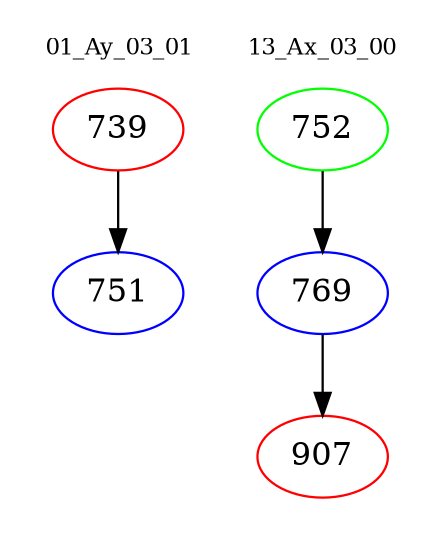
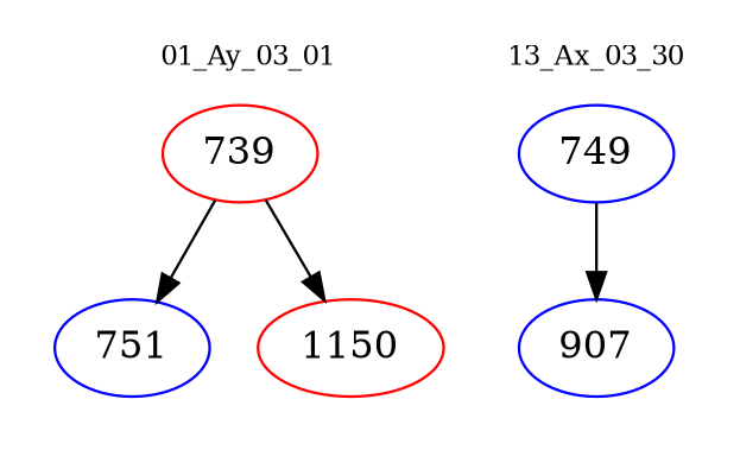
  digraph {
    fontname="DejaVu Serif"
    node [color=red fontname="DejaVu Serif"]
    edge [color=black fontname="DejaVu Serif"]
    n1 [label=739]
    n2 [color=blue label=751]
-   n4 [color=green label=752]
-   n5 [color=blue label=769]
-   n6 [label=907]
+   n3 [label=1150]
+   n5 [color=blue label=749]
+   n6 [color=blue label=907]
    subgraph cluster_1 {
      color=white
      fontsize=10
      label="01_Ay_03_01"
      n1
      n2
+     n3
    }
    subgraph cluster_2 {
      color=white
      fontsize=10
-     label="13_Ax_03_00"
-     n4
+     label="13_Ax_03_30"
      n5
      n6
    }
    n1 -> n2
-   n4 -> n5
+   n1 -> n3
    n5 -> n6
  }
